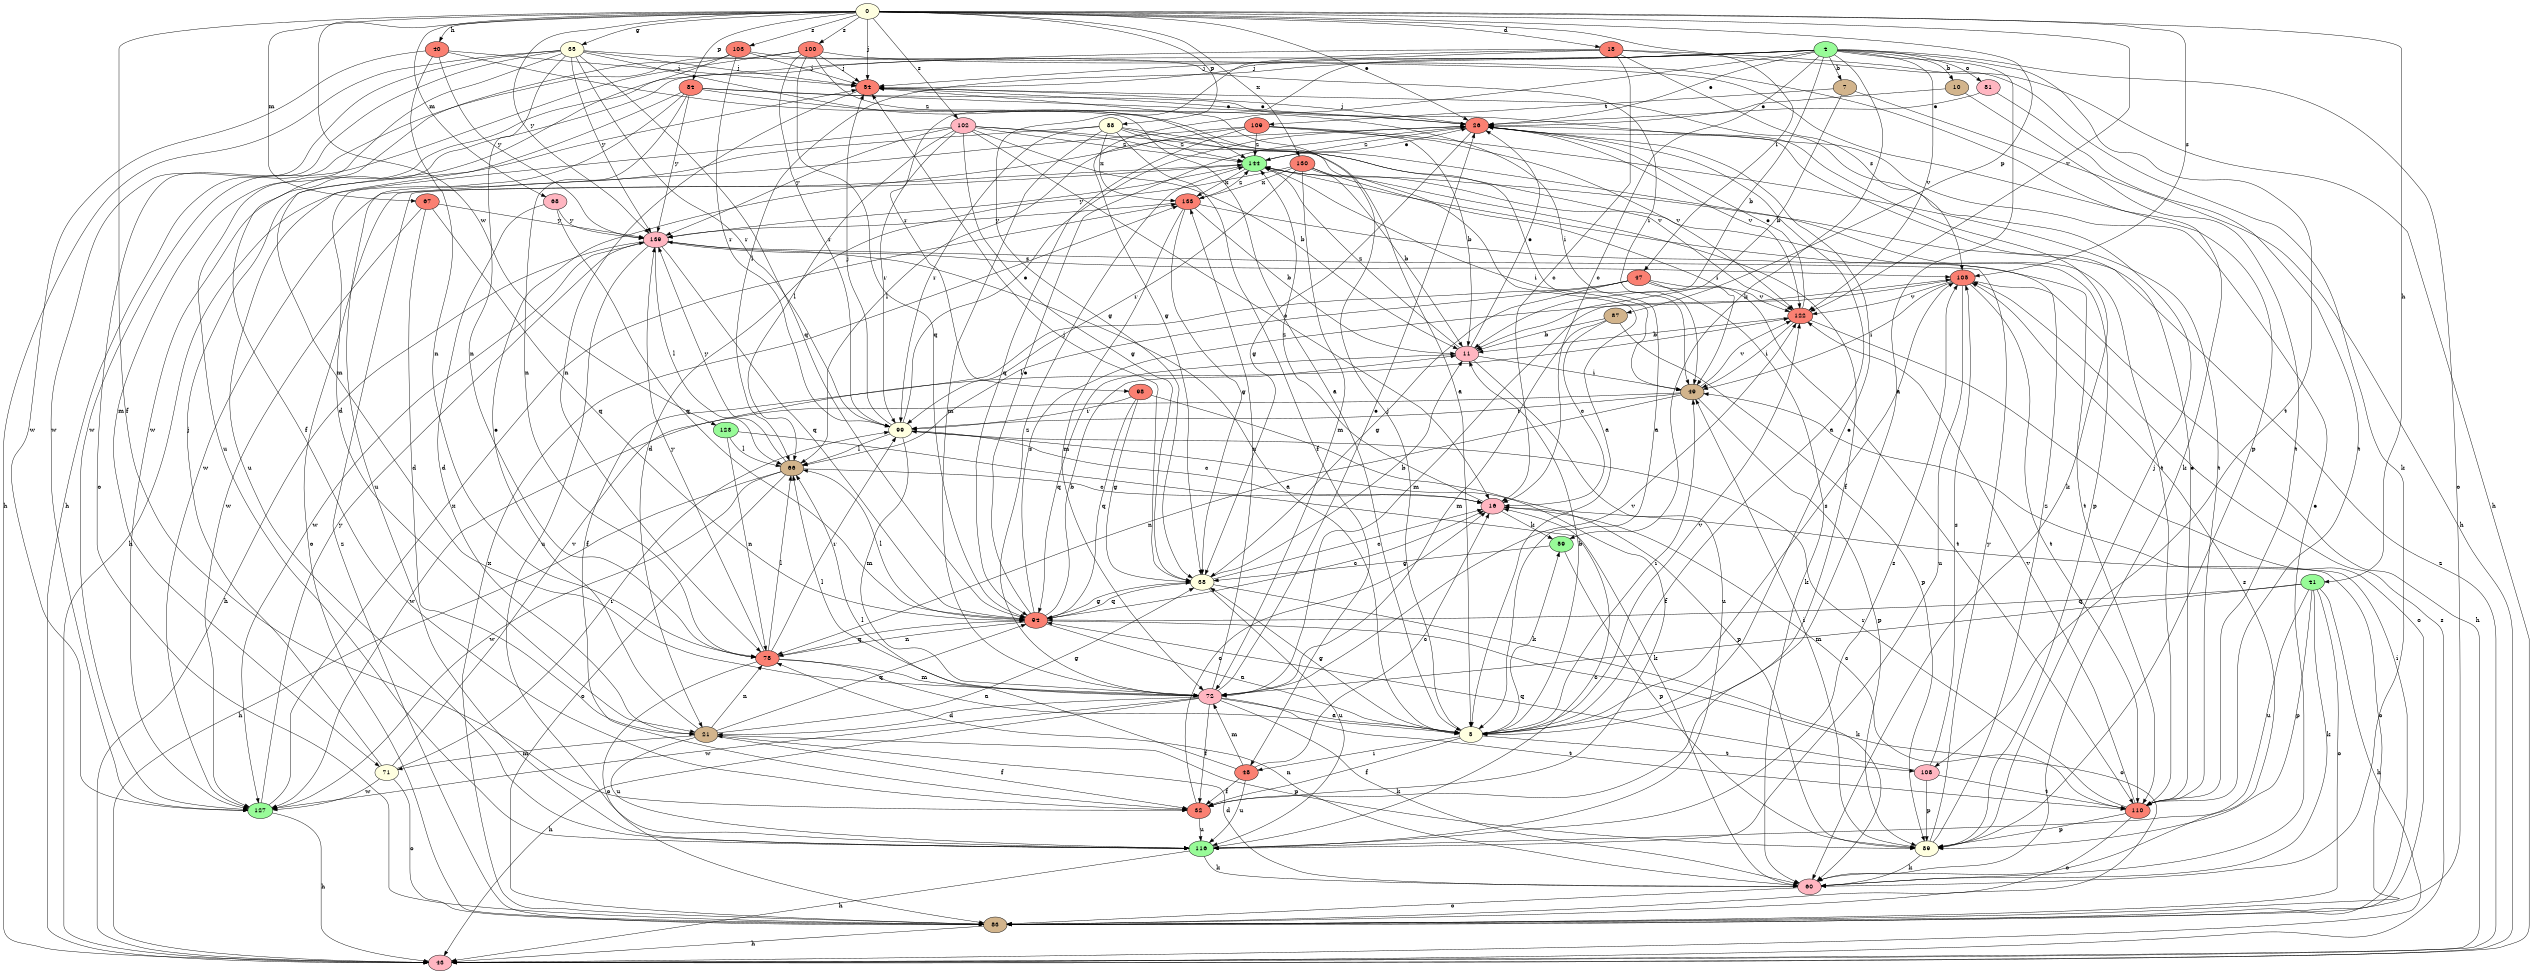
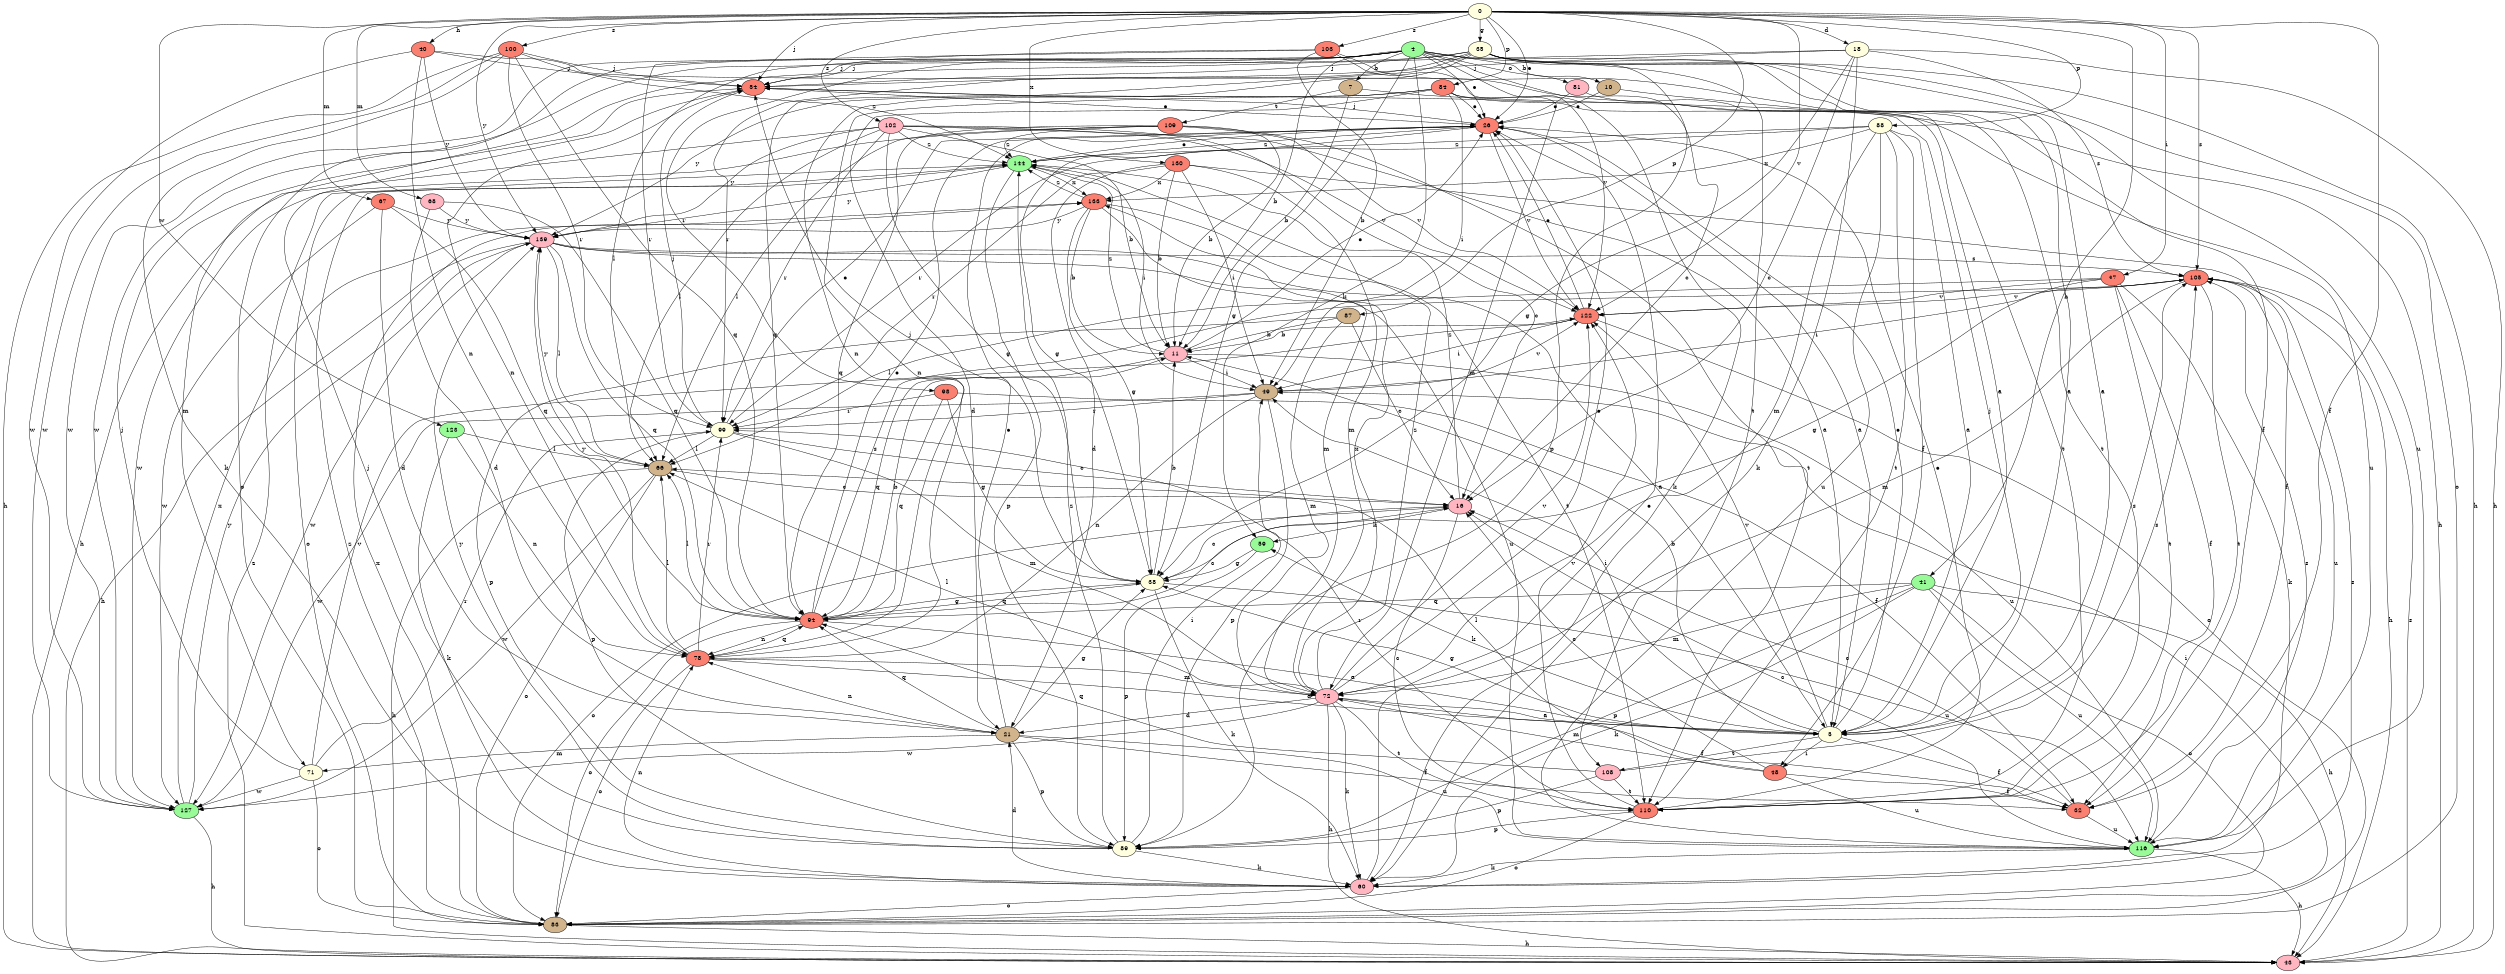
  strict digraph {
    node [fillcolor=salmon style=filled]
    0 [fillcolor=lightyellow]
-   18
+   18 [fillcolor=lightyellow]
    26
    32
    35 [fillcolor=lightyellow]
    40
    41 [fillcolor=palegreen]
    47
    54
    67
    68 [fillcolor=lightpink]
    84
    87 [fillcolor=tan]
    88 [fillcolor=lightyellow]
    100
    102 [fillcolor=lightpink]
    103
    105
    122
    123 [fillcolor=palegreen]
    130
    139 [fillcolor=lightpink]
    16 [fillcolor=lightpink]
    38 [fillcolor=lightyellow]
    43 [fillcolor=lightpink]
    60 [fillcolor=lightpink]
    71 [fillcolor=lightyellow]
    5 [fillcolor=lightyellow]
    144 [fillcolor=palegreen]
    116 [fillcolor=palegreen]
    83 [fillcolor=tan]
    127 [fillcolor=palegreen]
    94
    78
    89 [fillcolor=lightyellow]
    99 [fillcolor=lightyellow]
    72 [fillcolor=lightpink]
    66 [fillcolor=tan]
    110
    21 [fillcolor=tan]
    49 [fillcolor=tan]
    11 [fillcolor=lightpink]
    48
    133
    4 [fillcolor=palegreen]
    7 [fillcolor=tan]
    10 [fillcolor=tan]
    59 [fillcolor=palegreen]
    81 [fillcolor=lightpink]
    98
    108 [fillcolor=lightpink]
    109
    0 -> 18 [label=d]
    0 -> 26 [label=e]
    0 -> 32 [label=f]
    0 -> 35 [label=g]
    0 -> 40 [label=h]
    0 -> 41 [label=h]
    0 -> 47 [label=i]
    0 -> 54 [label=j]
    0 -> 67 [label=m]
    0 -> 68 [label=m]
    0 -> 84 [label=p]
    0 -> 87 [label=p]
    0 -> 88 [label=p]
    0 -> 100 [label=s]
    0 -> 102 [label=s]
    0 -> 103 [label=s]
    0 -> 105 [label=s]
    0 -> 122 [label=v]
    0 -> 123 [label=w]
    0 -> 130 [label=x]
    0 -> 139 [label=y]
    18 -> 54 [label=j]
    18 -> 105 [label=s]
    18 -> 16 [label=c]
    18 -> 38 [label=g]
    18 -> 43 [label=h]
    18 -> 60 [label=k]
    18 -> 71 [label=m]
    26 -> 54 [label=j]
    26 -> 122 [label=v]
    26 -> 38 [label=g]
    26 -> 5 [label=a]
    26 -> 144 [label=z]
    32 -> 16 [label=c]
    32 -> 116 [label=u]
    35 -> 54 [label=j]
-   35 -> 139 [label=y]
    35 -> 43 [label=h]
    35 -> 5 [label=a]
    35 -> 116 [label=u]
    35 -> 83 [label=o]
    35 -> 127 [label=w]
    35 -> 94 [label=q]
    35 -> 78 [label=n]
    35 -> 89 [label=p]
    35 -> 99 [label=r]
    40 -> 54 [label=j]
    40 -> 139 [label=y]
    40 -> 5 [label=a]
    40 -> 127 [label=w]
    40 -> 78 [label=n]
    41 -> 43 [label=h]
    41 -> 60 [label=k]
    41 -> 116 [label=u]
    41 -> 83 [label=o]
    41 -> 94 [label=q]
    41 -> 89 [label=p]
    41 -> 72 [label=m]
    47 -> 32 [label=f]
    47 -> 122 [label=v]
    47 -> 38 [label=g]
    47 -> 60 [label=k]
    47 -> 66 [label=l]
    47 -> 110 [label=t]
    54 -> 26 [label=e]
    54 -> 78 [label=n]
    67 -> 139 [label=y]
    67 -> 127 [label=w]
    67 -> 94 [label=q]
    67 -> 21 [label=d]
    68 -> 139 [label=y]
    68 -> 94 [label=q]
    68 -> 21 [label=d]
    84 -> 26 [label=e]
    84 -> 139 [label=y]
    84 -> 60 [label=k]
    84 -> 116 [label=u]
    84 -> 78 [label=n]
    84 -> 21 [label=d]
    84 -> 49 [label=i]
    87 -> 16 [label=c]
    87 -> 89 [label=p]
    87 -> 72 [label=m]
    87 -> 11 [label=b]
    88 -> 5 [label=a]
    88 -> 144 [label=z]
    88 -> 116 [label=u]
    88 -> 99 [label=r]
    88 -> 72 [label=m]
    88 -> 110 [label=t]
    88 -> 48 [label=f]
    88 -> 133 [label=x]
    100 -> 54 [label=j]
    100 -> 43 [label=h]
    100 -> 60 [label=k]
    100 -> 144 [label=z]
    100 -> 127 [label=w]
    100 -> 94 [label=q]
    100 -> 99 [label=r]
    102 -> 122 [label=v]
    102 -> 139 [label=y]
    102 -> 16 [label=c]
    102 -> 38 [label=g]
    102 -> 43 [label=h]
    102 -> 5 [label=a]
    102 -> 144 [label=z]
    102 -> 99 [label=r]
    102 -> 66 [label=l]
    102 -> 11 [label=b]
    103 -> 32 [label=f]
    103 -> 54 [label=j]
    103 -> 99 [label=r]
    103 -> 72 [label=m]
-   103 -> 49 [label=i]
+   103 -> 49 [label=b]
    105 -> 122 [label=v]
    105 -> 43 [label=h]
    105 -> 116 [label=u]
    105 -> 72 [label=m]
    105 -> 110 [label=t]
    105 -> 49 [label=i]
    122 -> 26 [label=e]
    122 -> 83 [label=o]
    122 -> 49 [label=i]
    122 -> 11 [label=b]
    123 -> 60 [label=k]
    123 -> 78 [label=n]
    123 -> 66 [label=l]
    130 -> 32 [label=f]
    130 -> 99 [label=r]
    130 -> 72 [label=m]
    130 -> 21 [label=d]
    130 -> 49 [label=i]
    130 -> 11 [label=b]
    130 -> 133 [label=x]
    139 -> 105 [label=s]
    139 -> 43 [label=h]
    139 -> 5 [label=a]
    139 -> 116 [label=u]
    139 -> 127 [label=w]
    139 -> 94 [label=q]
    139 -> 66 [label=l]
    16 -> 144 [label=z]
    16 -> 83 [label=o]
    16 -> 59 [label=k]
    38 -> 54 [label=j]
    38 -> 16 [label=c]
    38 -> 60 [label=k]
    38 -> 116 [label=u]
    38 -> 94 [label=q]
    38 -> 11 [label=b]
    43 -> 105 [label=s]
    43 -> 144 [label=z]
    60 -> 26 [label=e]
    60 -> 105 [label=s]
    60 -> 83 [label=o]
    60 -> 78 [label=n]
    60 -> 21 [label=d]
    71 -> 54 [label=j]
    71 -> 122 [label=v]
    71 -> 83 [label=o]
    71 -> 127 [label=w]
    71 -> 99 [label=r]
    5 -> 26 [label=e]
    5 -> 32 [label=f]
    5 -> 54 [label=j]
    5 -> 105 [label=s]
    5 -> 122 [label=v]
    5 -> 38 [label=g]
    5 -> 49 [label=i]
    5 -> 11 [label=b]
    5 -> 48 [label=i]
    5 -> 59 [label=k]
    5 -> 108 [label=t]
    144 -> 26 [label=e]
    144 -> 139 [label=y]
    144 -> 83 [label=o]
    144 -> 89 [label=p]
    144 -> 49 [label=i]
    144 -> 133 [label=x]
    116 -> 105 [label=s]
    116 -> 16 [label=c]
    116 -> 43 [label=h]
    116 -> 60 [label=k]
    83 -> 43 [label=h]
    83 -> 144 [label=z]
    83 -> 49 [label=i]
    83 -> 133 [label=x]
    127 -> 139 [label=y]
    127 -> 43 [label=h]
    127 -> 133 [label=x]
    94 -> 26 [label=e]
    94 -> 105 [label=s]
    94 -> 16 [label=c]
    94 -> 38 [label=g]
    94 -> 5 [label=a]
    94 -> 83 [label=o]
    94 -> 78 [label=n]
    94 -> 66 [label=l]
    94 -> 11 [label=b]
    78 -> 139 [label=y]
    78 -> 5 [label=a]
    78 -> 83 [label=o]
    78 -> 94 [label=q]
    78 -> 99 [label=r]
    78 -> 72 [label=m]
    78 -> 66 [label=l]
    89 -> 54 [label=j]
    89 -> 139 [label=y]
    89 -> 60 [label=k]
    89 -> 144 [label=z]
    89 -> 49 [label=i]
    99 -> 26 [label=e]
    99 -> 54 [label=j]
    99 -> 16 [label=c]
    99 -> 89 [label=p]
    99 -> 72 [label=m]
    99 -> 66 [label=l]
    72 -> 26 [label=e]
    72 -> 32 [label=f]
    72 -> 122 [label=v]
    72 -> 43 [label=h]
    72 -> 60 [label=k]
    72 -> 5 [label=a]
    72 -> 144 [label=z]
    72 -> 127 [label=w]
    72 -> 66 [label=l]
    72 -> 110 [label=t]
    72 -> 21 [label=d]
    72 -> 133 [label=x]
    66 -> 139 [label=y]
    66 -> 16 [label=c]
    66 -> 43 [label=h]
    66 -> 83 [label=o]
    66 -> 127 [label=w]
    110 -> 26 [label=e]
    110 -> 122 [label=v]
-   110 -> 16 [label=c]
+   16 -> 110 [label=c]
    110 -> 83 [label=o]
    110 -> 89 [label=p]
    110 -> 99 [label=r]
    21 -> 26 [label=e]
    21 -> 32 [label=f]
    21 -> 38 [label=g]
    21 -> 71 [label=m]
    21 -> 116 [label=u]
    21 -> 94 [label=q]
    21 -> 78 [label=n]
    21 -> 89 [label=p]
    49 -> 122 [label=v]
    49 -> 127 [label=w]
    49 -> 78 [label=n]
    49 -> 89 [label=p]
    49 -> 99 [label=r]
    11 -> 26 [label=e]
    11 -> 144 [label=z]
    11 -> 116 [label=u]
    11 -> 94 [label=q]
    11 -> 49 [label=i]
    48 -> 32 [label=f]
    48 -> 16 [label=c]
    48 -> 116 [label=u]
    48 -> 72 [label=m]
    48 -> 66 [label=l]
    133 -> 139 [label=y]
    133 -> 38 [label=g]
    133 -> 144 [label=z]
    133 -> 72 [label=m]
    133 -> 110 [label=t]
    133 -> 11 [label=b]
    4 -> 26 [label=e]
    4 -> 54 [label=j]
    4 -> 122 [label=v]
    4 -> 16 [label=c]
    4 -> 38 [label=g]
    4 -> 5 [label=a]
    4 -> 83 [label=o]
    4 -> 127 [label=w]
    4 -> 66 [label=l]
    4 -> 11 [label=b]
    4 -> 7 [label=b]
    4 -> 10 [label=b]
    4 -> 59 [label=k]
    4 -> 81 [label=o]
    4 -> 98 [label=r]
    4 -> 108 [label=t]
    7 -> 43 [label=h]
    7 -> 11 [label=b]
    7 -> 109 [label=t]
    10 -> 26 [label=e]
    10 -> 110 [label=t]
    59 -> 38 [label=g]
    59 -> 89 [label=p]
    81 -> 26 [label=e]
    81 -> 110 [label=t]
    98 -> 32 [label=f]
    98 -> 38 [label=g]
    98 -> 94 [label=q]
    98 -> 99 [label=r]
    108 -> 105 [label=s]
    108 -> 94 [label=q]
    108 -> 89 [label=p]
    108 -> 110 [label=t]
    109 -> 122 [label=v]
    109 -> 144 [label=z]
    109 -> 127 [label=w]
    109 -> 94 [label=q]
    109 -> 66 [label=l]
    109 -> 110 [label=t]
    109 -> 11 [label=b]
  }
